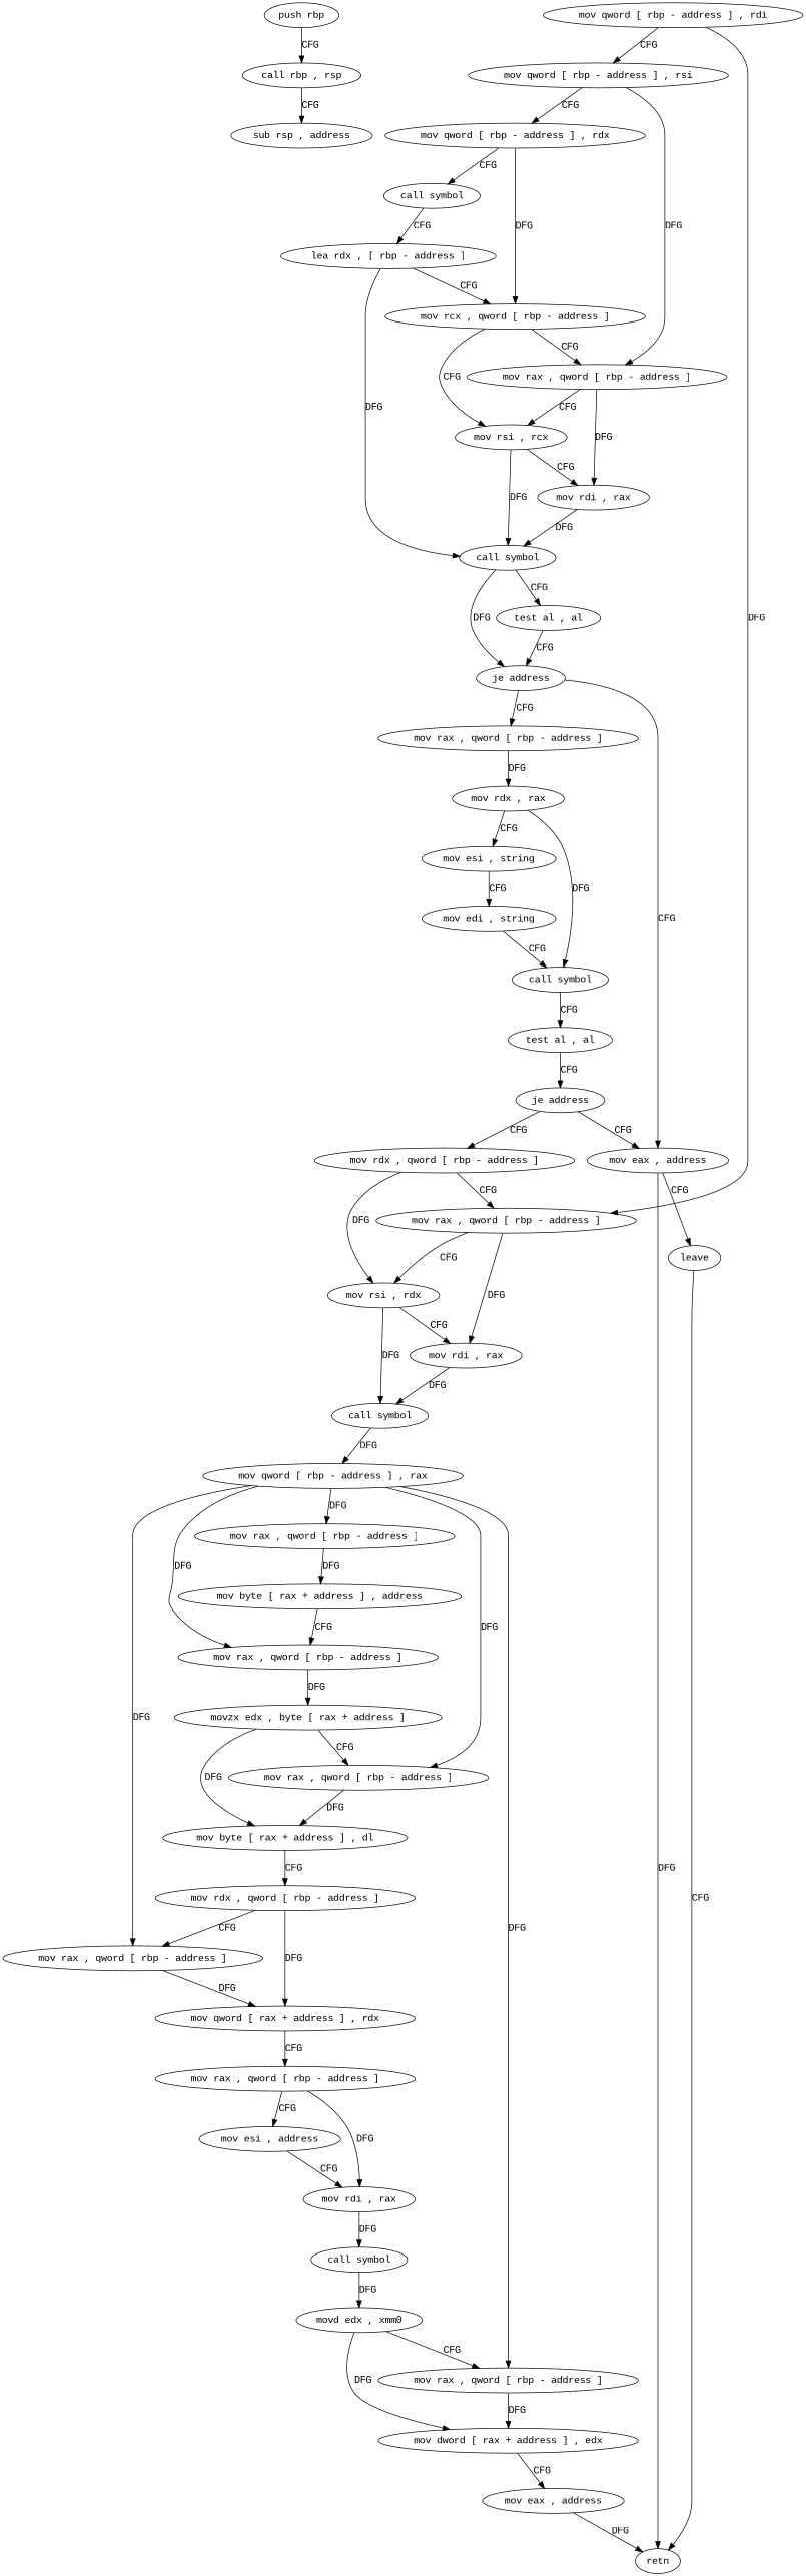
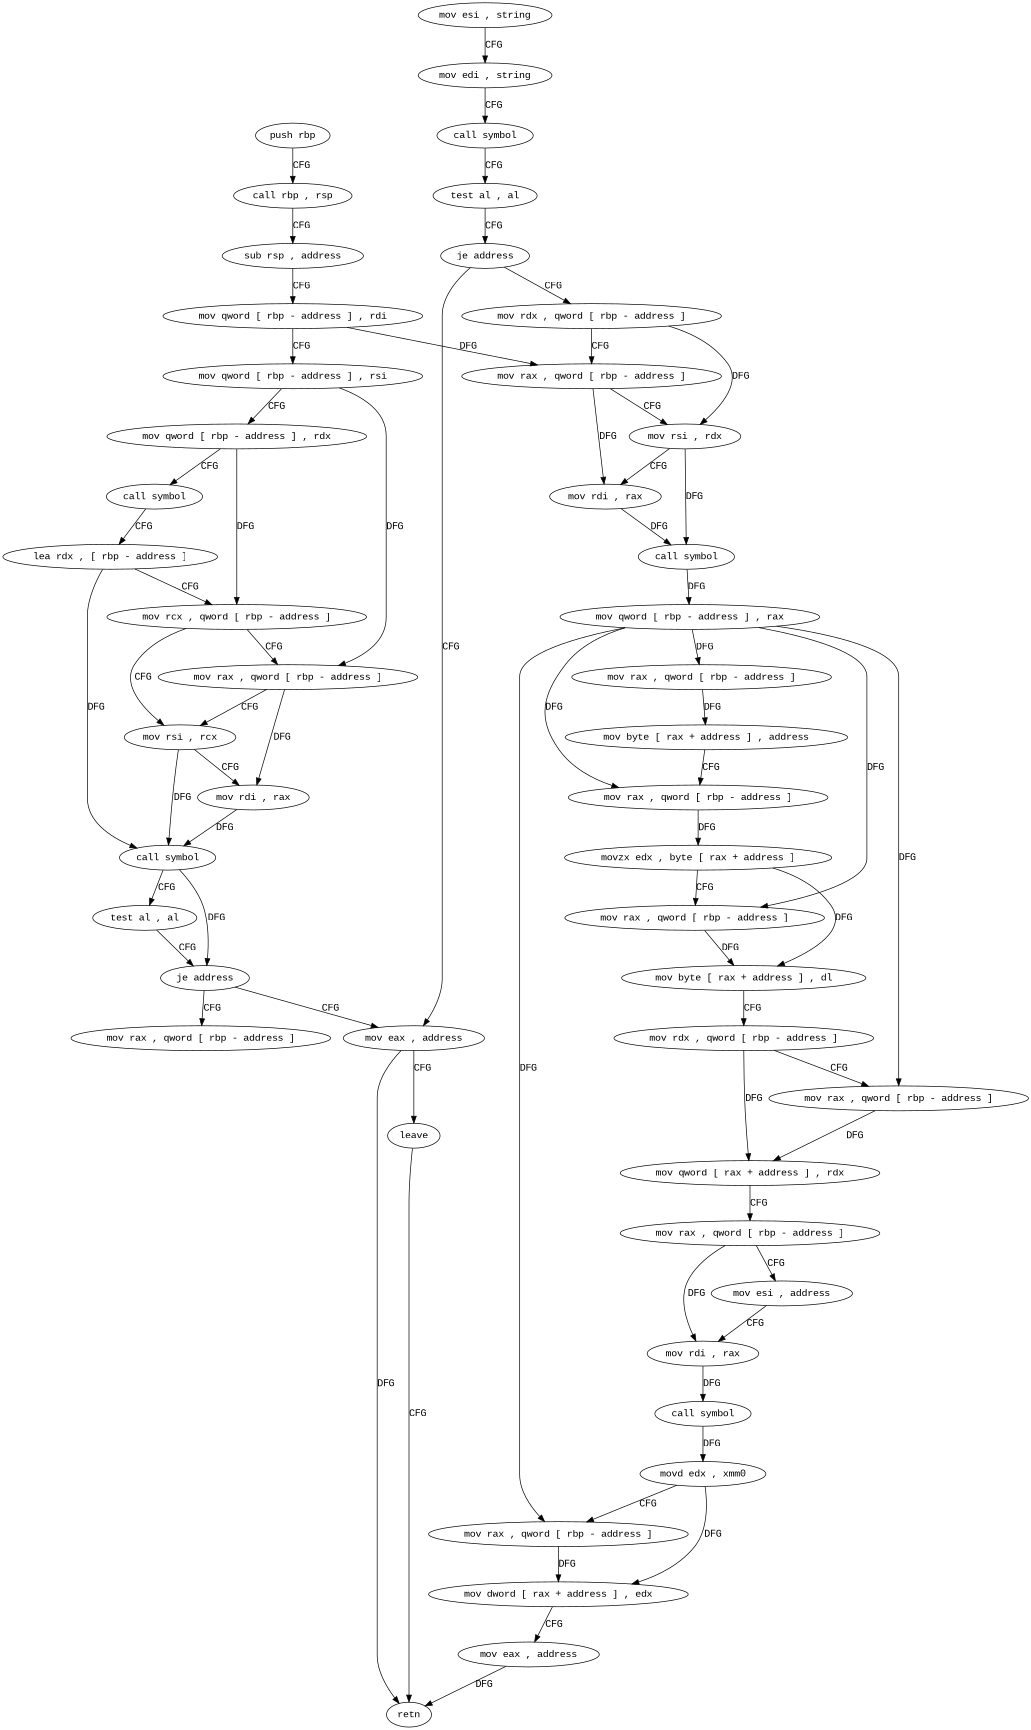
  digraph {
    fontname="Liberation Mono"
    node [fontname="Liberation Mono"]
    edge [fontname="Liberation Mono"]
    n1 [label="push rbp"]
    n2 [label="call rbp , rsp"]
    n3 [label="sub rsp , address"]
    n4 [label="mov qword [ rbp - address ] , rdi"]
    n5 [label="mov qword [ rbp - address ] , rsi"]
    n6 [label="mov rax , qword [ rbp - address ]"]
    n7 [label="mov qword [ rbp - address ] , rdx"]
    n8 [label="mov rax , qword [ rbp - address ]"]
    n9 [label="mov rsi , rdx"]
    n10 [label="mov rdi , rax"]
    n11 [label="call symbol"]
    n12 [label="mov rcx , qword [ rbp - address ]"]
    n13 [label="mov rsi , rcx"]
    n14 [label="mov rdi , rax"]
    n15 [label="lea rdx , [ rbp - address ]"]
    n16 [label="call symbol"]
    n17 [label="test al , al"]
    n18 [label="je address"]
    n19 [label="mov eax , address"]
    n20 [label="mov rax , qword [ rbp - address ]"]
    n21 [label=leave]
    n22 [label=retn]
-   n23 [label="mov rdx , rax"]
    n24 [label="mov esi , string"]
    n25 [label="call symbol"]
    n26 [label="mov edi , string"]
    n27 [label="test al , al"]
    n28 [label="je address"]
    n29 [label="mov rdx , qword [ rbp - address ]"]
    n30 [label="call symbol"]
    n31 [label="mov qword [ rbp - address ] , rax"]
    n32 [label="mov rax , qword [ rbp - address ]"]
    n33 [label="mov rax , qword [ rbp - address ]"]
    n34 [label="mov rax , qword [ rbp - address ]"]
    n35 [label="mov rax , qword [ rbp - address ]"]
    n36 [label="mov rax , qword [ rbp - address ]"]
    n37 [label="mov byte [ rax + address ] , address"]
    n38 [label="movzx edx , byte [ rax + address ]"]
    n39 [label="mov byte [ rax + address ] , dl"]
    n40 [label="mov qword [ rax + address ] , rdx"]
    n41 [label="mov dword [ rax + address ] , edx"]
    n42 [label="mov rdx , qword [ rbp - address ]"]
    n43 [label="mov rax , qword [ rbp - address ]"]
    n44 [label="mov esi , address"]
    n45 [label="mov rdi , rax"]
    n46 [label="call symbol"]
    n47 [label="movd edx , xmm0"]
    n48 [label="mov eax , address"]
    n1 -> n2 [label=CFG]
    n2 -> n3 [label=CFG]
+   n3 -> n4 [label=CFG]
    n4 -> n5 [label=CFG]
    n4 -> n6 [label=DFG]
    n5 -> n7 [label=CFG]
    n5 -> n8 [label=DFG]
    n6 -> n9 [label=CFG]
    n6 -> n10 [label=DFG]
    n7 -> n11 [label=CFG]
    n7 -> n12 [label=DFG]
    n8 -> n13 [label=CFG]
    n8 -> n14 [label=DFG]
    n9 -> n10 [label=CFG]
    n9 -> n30 [label=DFG]
    n10 -> n30 [label=DFG]
    n11 -> n15 [label=CFG]
    n12 -> n8 [label=CFG]
    n12 -> n13 [label=CFG]
    n13 -> n14 [label=CFG]
    n13 -> n16 [label=DFG]
    n14 -> n16 [label=DFG]
    n15 -> n12 [label=CFG]
    n15 -> n16 [label=DFG]
    n16 -> n17 [label=CFG]
    n16 -> n18 [label=DFG]
    n17 -> n18 [label=CFG]
    n18 -> n19 [label=CFG]
    n18 -> n20 [label=CFG]
    n19 -> n21 [label=CFG]
    n19 -> n22 [label=DFG]
-   n20 -> n23 [label=DFG]
    n21 -> n22 [label=CFG]
-   n23 -> n24 [label=CFG]
-   n23 -> n25 [label=DFG]
    n24 -> n26 [label=CFG]
    n25 -> n27 [label=CFG]
    n26 -> n25 [label=CFG]
    n27 -> n28 [label=CFG]
    n28 -> n19 [label=CFG]
    n28 -> n29 [label=CFG]
    n29 -> n6 [label=CFG]
    n29 -> n9 [label=DFG]
    n30 -> n31 [label=DFG]
    n31 -> n32 [label=DFG]
    n31 -> n33 [label=DFG]
    n31 -> n34 [label=DFG]
    n31 -> n35 [label=DFG]
    n31 -> n36 [label=DFG]
    n32 -> n37 [label=DFG]
    n33 -> n38 [label=DFG]
    n34 -> n39 [label=DFG]
    n35 -> n40 [label=DFG]
    n36 -> n41 [label=DFG]
    n37 -> n33 [label=CFG]
    n38 -> n34 [label=CFG]
    n38 -> n39 [label=DFG]
    n39 -> n42 [label=CFG]
    n40 -> n43 [label=CFG]
    n41 -> n48 [label=CFG]
    n42 -> n35 [label=CFG]
    n42 -> n40 [label=DFG]
    n43 -> n44 [label=CFG]
    n43 -> n45 [label=DFG]
    n44 -> n45 [label=CFG]
    n45 -> n46 [label=DFG]
    n46 -> n47 [label=DFG]
    n47 -> n36 [label=CFG]
    n47 -> n41 [label=DFG]
    n48 -> n22 [label=DFG]
  }
